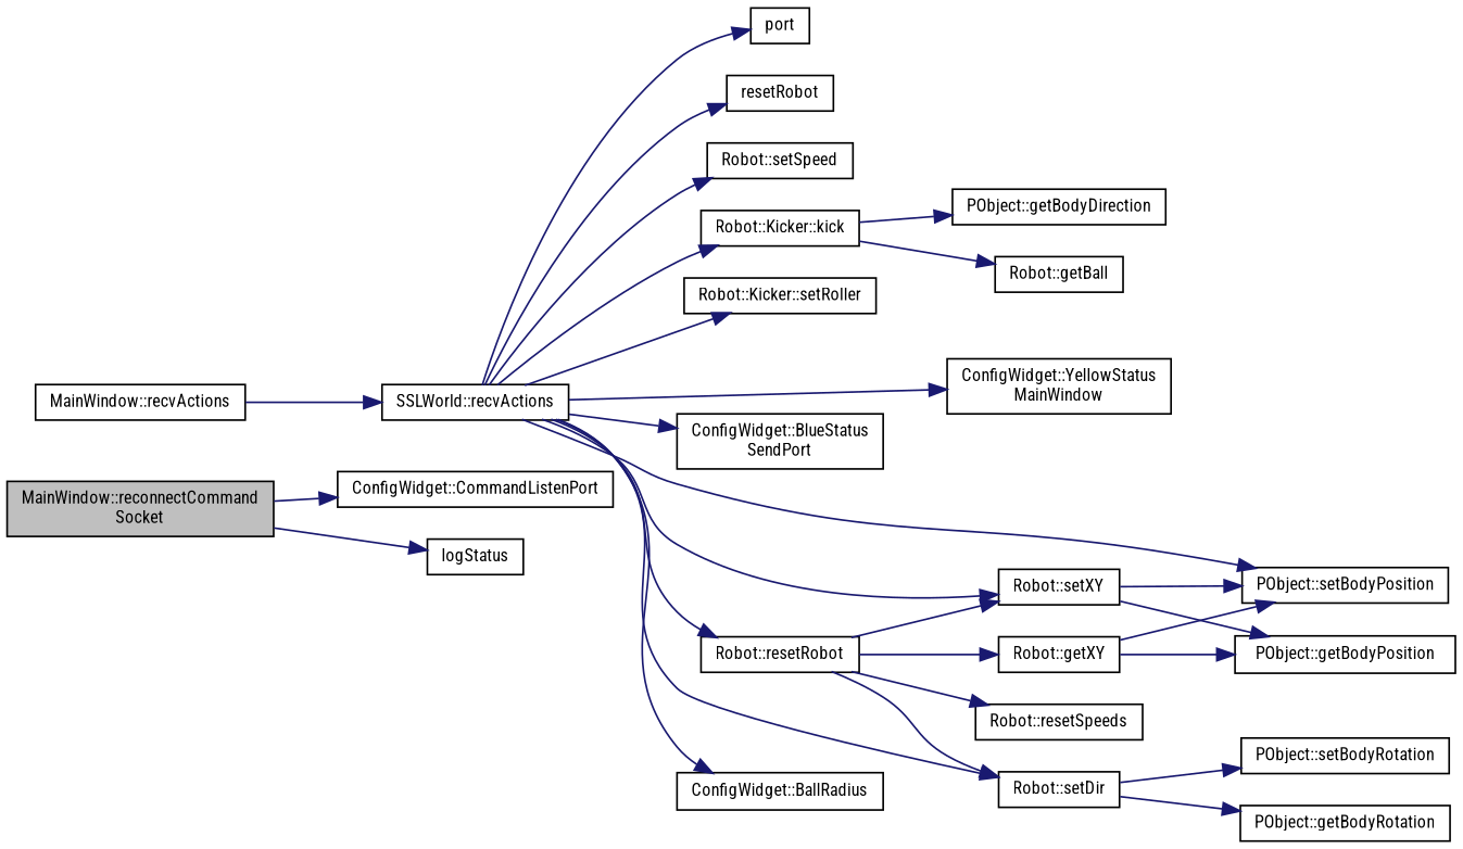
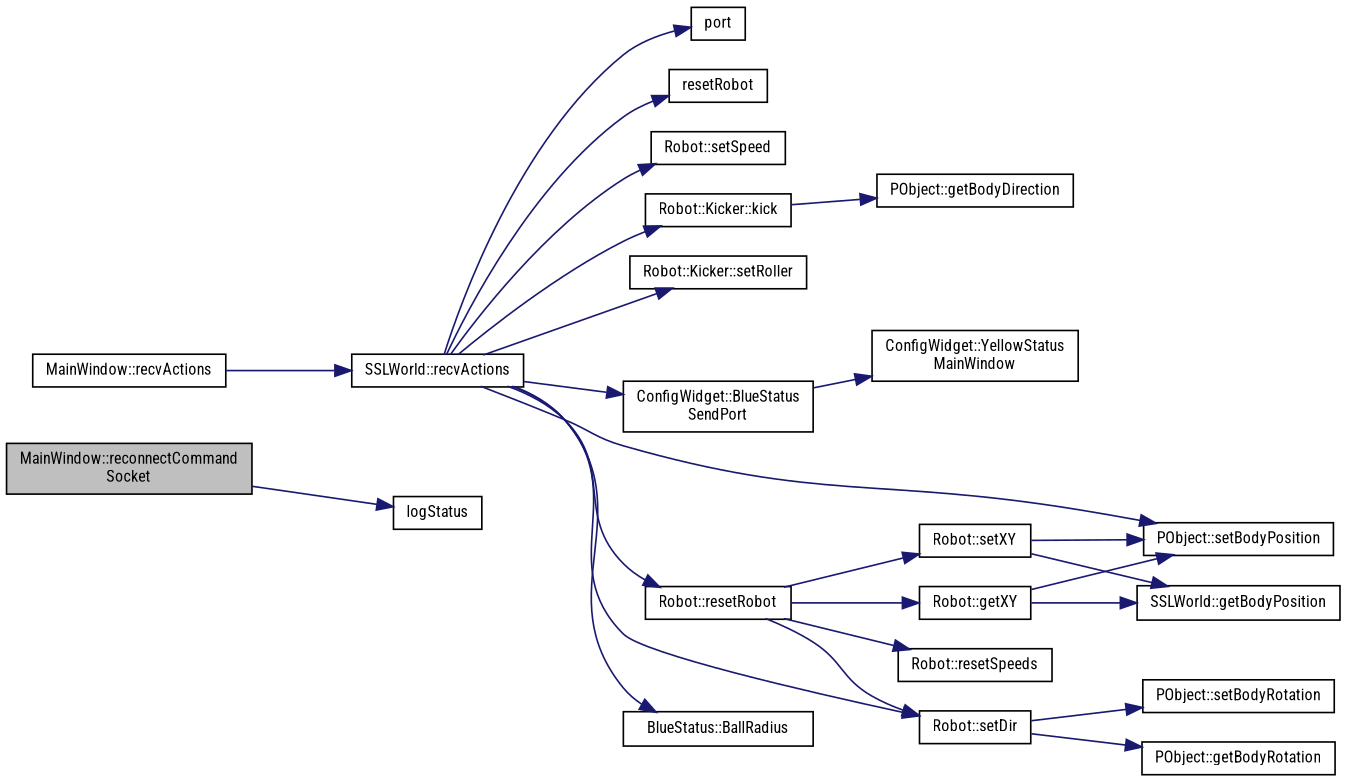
  digraph {
    fontname="Roboto Condensed"
    rankdir=LR
    node [color=black fillcolor=white fontname="Roboto Condensed" fontsize=10 shape=record style=filled]
    edge [color=midnightblue fontname="Roboto Condensed" fontsize=10 labelfontname=Helvetica labelfontsize=10 style=solid]
    n1 [fillcolor=grey75 fontcolor=black height=0.2 label="MainWindow::reconnectCommand\lSocket" width=0.4]
-   n2 [height=0.2 label="ConfigWidget::CommandListenPort" width=0.4]
    n3 [height=0.2 label=logStatus width=0.4]
    n4 [height=0.2 label="MainWindow::recvActions" width=0.4]
    n5 [height=0.2 label="SSLWorld::recvActions" width=0.4]
    n6 [height=0.2 label=port width=0.4]
    n7 [height=0.2 label=resetRobot width=0.4]
    n8 [height=0.2 label="Robot::setSpeed" width=0.4]
    n9 [height=0.2 label="Robot::Kicker::kick" width=0.4]
    n10 [height=0.2 label="Robot::Kicker::setRoller" width=0.4]
    n11 [height=0.2 label="ConfigWidget::BlueStatus\lSendPort" width=0.4]
    n12 [height=0.2 label="ConfigWidget::YellowStatus\lMainWindow" width=0.4]
    n13 [height=0.2 label="Robot::setXY" width=0.4]
    n14 [height=0.2 label="PObject::setBodyPosition" width=0.4]
    n15 [height=0.2 label="Robot::resetRobot" width=0.4]
    n16 [height=0.2 label="Robot::setDir" width=0.4]
-   n17 [height=0.2 label="ConfigWidget::BallRadius" width=0.4]
+   n17 [height=0.2 label="BlueStatus::BallRadius" width=0.4]
    n18 [height=0.2 label="PObject::getBodyDirection" width=0.4]
-   n19 [height=0.2 label="Robot::getBall" width=0.4]
-   n20 [height=0.2 label="PObject::getBodyPosition" width=0.4]
+   n20 [height=0.2 label="SSLWorld::getBodyPosition" width=0.4]
    n21 [height=0.2 label="Robot::resetSpeeds" width=0.4]
    n22 [height=0.2 label="Robot::getXY" width=0.4]
    n23 [height=0.2 label="PObject::setBodyRotation" width=0.4]
    n24 [height=0.2 label="PObject::getBodyRotation" width=0.4]
-   n1 -> n2
    n1 -> n3
    n4 -> n5
    n5 -> n6
    n5 -> n7
    n5 -> n8
    n5 -> n9
    n5 -> n10
    n5 -> n11
-   n5 -> n12
-   n5 -> n13
+   n11 -> n12
    n5 -> n14
    n5 -> n15
    n5 -> n16
    n5 -> n17
    n9 -> n18
-   n9 -> n19
    n13 -> n14
    n13 -> n20
    n15 -> n13
    n15 -> n16
    n15 -> n21
    n15 -> n22
    n16 -> n23
    n16 -> n24
    n22 -> n14
    n22 -> n20
  }
